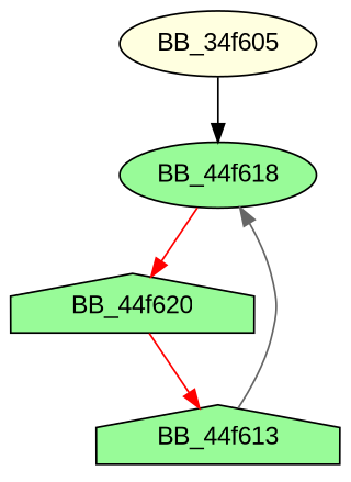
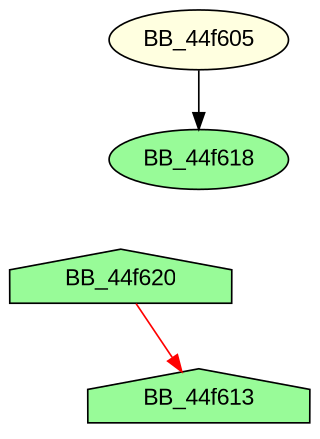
  digraph {
    fontname="Liberation Sans"
    node [fillcolor=palegreen fontname="Liberation Sans" shape=ellipse style=filled]
    edge [color=red fontname="Liberation Sans"]
    BB_44f618
-   BB_44f605 [fillcolor=lightyellow label=BB_34f605]
+   BB_44f605 [fillcolor=lightyellow]
    BB_44f613 [shape=house]
    BB_44f620 [shape=house]
-   BB_44f618 -> BB_44f620
    BB_44f605 -> BB_44f618 [color=black]
-   BB_44f613 -> BB_44f618 [color=gray40]
    BB_44f620 -> BB_44f613
  }
